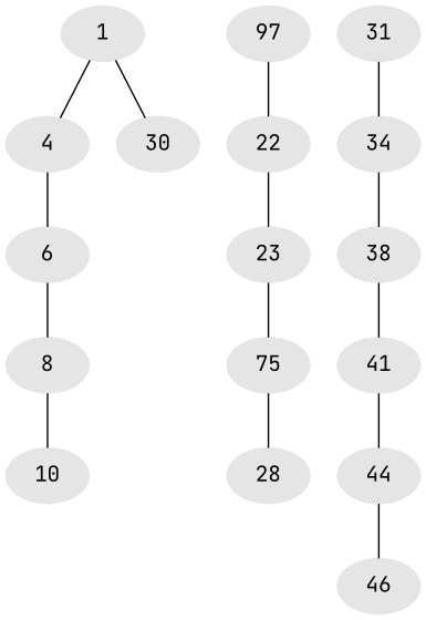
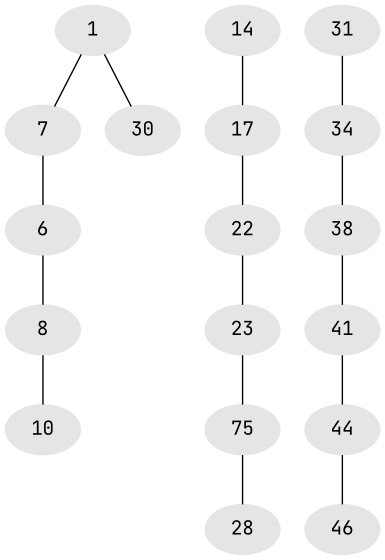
  graph {
    fontname="JetBrains Mono"
    node [color=gray90 fontname="JetBrains Mono" style=filled]
    edge [fontname="JetBrains Mono"]
    1 [super="+2"]
-   4 [super="+5"]
+   4 [super="+5" label=7]
    n3 [label=30 super="+51"]
    6 [super="+7"]
    8 [super="+9"]
    10 [super="+11"]
-   17 [super="+18" label=97]
+   14 [super="+15"]
+   17 [super="+18"]
    n9 [label=22 super="+21"]
    23 [super="+24"]
    n11 [label=75 super="+26"]
    28 [super="+29"]
    31 [super="+32"]
    34 [super="+35"]
    38 [super="+39"]
    41 [super="+42"]
    44 [super="+45"]
    46 [super="+47"]
    1 -- 4
    1 -- n3
    4 -- 6
    6 -- 8
    8 -- 10
+   14 -- 17
    17 -- n9
    n9 -- 23
    23 -- n11
    n11 -- 28
    31 -- 34
    34 -- 38
    38 -- 41
    41 -- 44
    44 -- 46
  }
